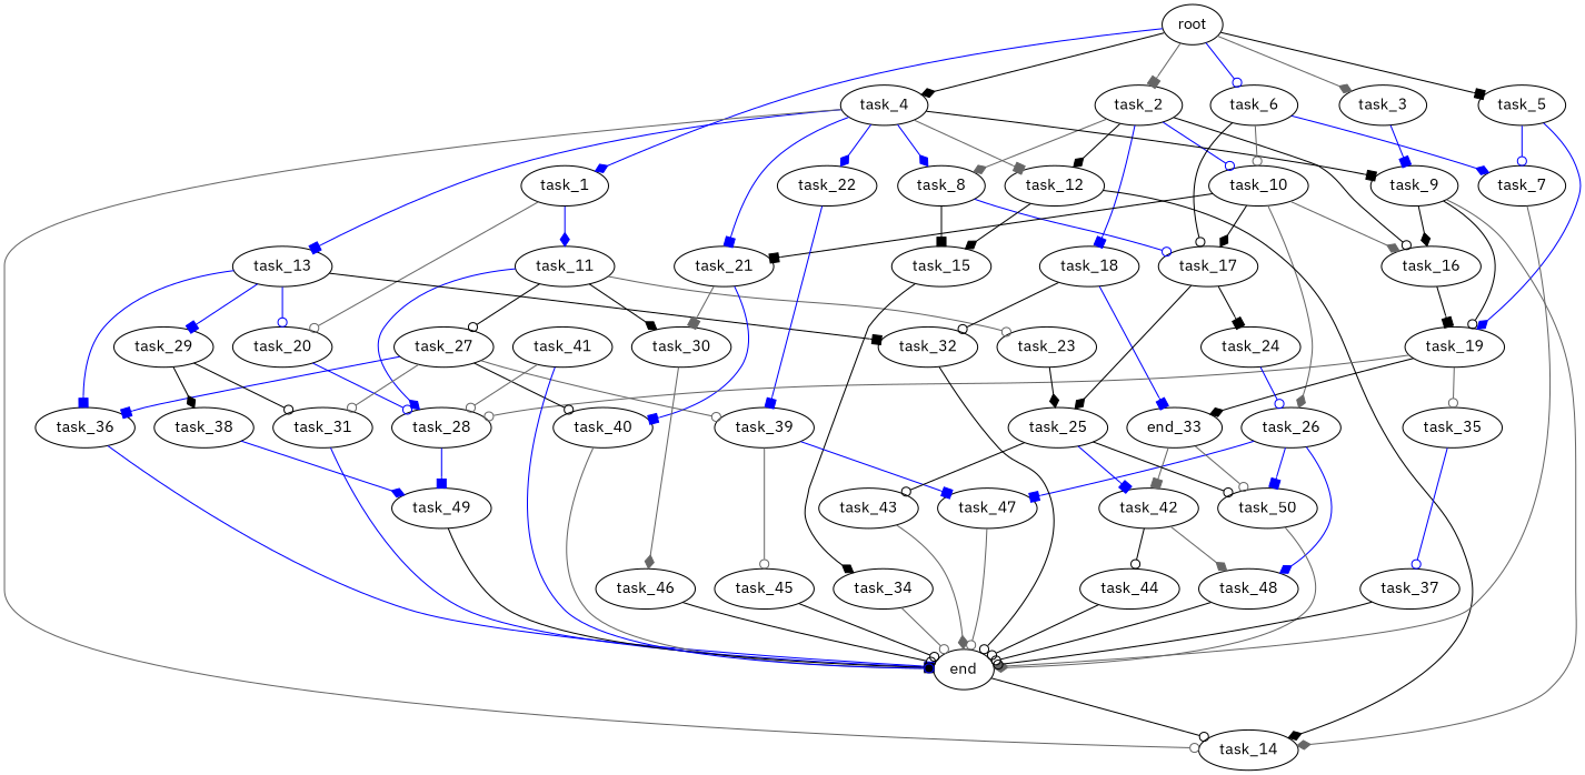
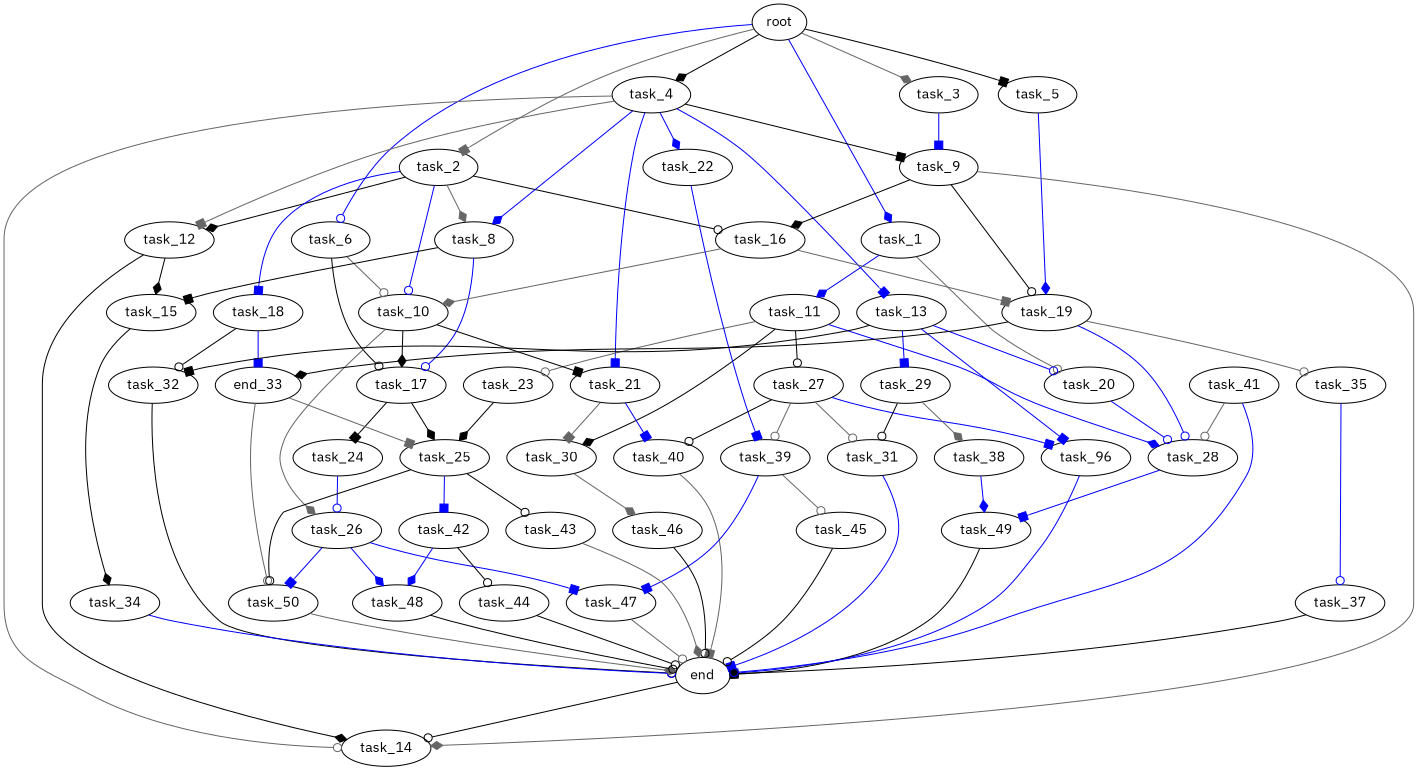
  digraph {
    fontname="IBM Plex Sans"
    node [fontname="IBM Plex Sans"]
    edge [arrowhead=odot color=blue fontname="IBM Plex Sans"]
    root
    task_1
    task_2
    task_3
    task_4
    task_5
    task_6
    task_11
    task_20
    task_8
    task_10
    task_12
    task_16
    task_18
    task_9
    task_13
    task_14
    task_21
    task_22
-   task_7
    task_19
    task_17
    task_23
    task_27
    task_28
    task_30
    task_15
    task_26
    task_32
    n30 [label=end_33]
    task_29
-   task_36
+   task_36 [label=task_96]
    task_40
    task_39
    end
    task_35
    task_24
    task_25
    task_34
    task_50
    task_47
    task_48
    task_31
    task_49
    task_46
    task_38
    task_42
    task_43
    task_37
    task_45
    task_44
    task_41
    root -> task_1 [arrowhead=diamond]
    root -> task_2 [arrowhead=box color=gray40]
    root -> task_3 [arrowhead=diamond color=gray40]
    root -> task_4 [arrowhead=diamond color=black]
    root -> task_5 [arrowhead=box color=black]
    root -> task_6
    task_1 -> task_11 [arrowhead=diamond]
    task_1 -> task_20 [color=gray40]
    task_2 -> task_8 [arrowhead=diamond color=gray40]
    task_2 -> task_10
    task_2 -> task_12 [arrowhead=diamond color=black]
    task_2 -> task_16 [color=black]
    task_2 -> task_18 [arrowhead=box]
    task_3 -> task_9 [arrowhead=box]
    task_4 -> task_8 [arrowhead=diamond]
    task_4 -> task_12 [arrowhead=box color=gray40]
    task_4 -> task_9 [arrowhead=box color=black]
    task_4 -> task_13 [arrowhead=box]
    task_4 -> task_14 [color=gray40]
    task_4 -> task_21 [arrowhead=box]
    task_4 -> task_22 [arrowhead=diamond]
-   task_5 -> task_7
    task_5 -> task_19 [arrowhead=diamond]
    task_6 -> task_10 [color=gray40]
-   task_6 -> task_7 [arrowhead=diamond]
    task_6 -> task_17 [color=black]
    task_11 -> task_23 [color=gray40]
    task_11 -> task_27 [color=black]
    task_11 -> task_28 [arrowhead=diamond]
    task_11 -> task_30 [arrowhead=diamond color=black]
    task_20 -> task_28
    task_8 -> task_17
    task_8 -> task_15 [arrowhead=box color=black]
-   task_10 -> task_16 [arrowhead=diamond color=gray40]
+   task_16 -> task_10 [arrowhead=diamond color=gray40]
    task_10 -> task_21 [arrowhead=box color=black]
    task_10 -> task_17 [arrowhead=diamond color=black]
    task_10 -> task_26 [arrowhead=diamond color=gray40]
    task_12 -> task_14 [arrowhead=diamond color=black]
    task_12 -> task_15 [arrowhead=diamond color=black]
-   task_16 -> task_19 [arrowhead=box color=black]
+   task_16 -> task_19 [arrowhead=box color=gray40]
    task_18 -> task_32 [color=black]
    task_18 -> n30 [arrowhead=box]
    task_9 -> task_16 [arrowhead=diamond color=black]
    task_9 -> task_14 [arrowhead=diamond color=gray40]
    task_9 -> task_19 [color=black]
    task_13 -> task_20
    task_13 -> task_32 [arrowhead=box color=black]
    task_13 -> task_29 [arrowhead=box]
    task_13 -> task_36 [arrowhead=box]
    task_21 -> task_30 [arrowhead=box color=gray40]
    task_21 -> task_40 [arrowhead=box]
    task_22 -> task_39 [arrowhead=box]
-   task_7 -> end [arrowhead=diamond color=gray40]
-   task_19 -> task_28 [color=gray40]
+   task_19 -> task_28
    task_19 -> n30 [arrowhead=diamond color=black]
    task_19 -> task_35 [color=gray40]
    task_17 -> task_24 [arrowhead=box color=black]
    task_17 -> task_25 [arrowhead=diamond color=black]
    task_23 -> task_25 [arrowhead=diamond color=black]
    task_27 -> task_36 [arrowhead=box]
    task_27 -> task_40 [color=black]
    task_27 -> task_39 [color=gray40]
    task_27 -> task_31 [color=gray40]
    task_28 -> task_49 [arrowhead=box]
    task_30 -> task_46 [arrowhead=diamond color=gray40]
    task_15 -> task_34 [arrowhead=diamond color=black]
    task_26 -> task_50 [arrowhead=box]
    task_26 -> task_47 [arrowhead=box]
    task_26 -> task_48 [arrowhead=diamond]
    task_32 -> end [color=black]
    n30 -> task_50 [color=gray40]
-   n30 -> task_42 [arrowhead=box color=gray40]
+   n30 -> task_25 [arrowhead=box color=gray40]
    task_29 -> task_31 [color=black]
-   task_29 -> task_38 [arrowhead=diamond color=black]
+   task_29 -> task_38 [arrowhead=diamond color=gray40]
    task_36 -> end [arrowhead=box]
    task_40 -> end [arrowhead=box color=gray40]
    task_39 -> task_47 [arrowhead=box]
    task_39 -> task_45 [color=gray40]
    end -> task_14 [color=black]
    task_35 -> task_37
    task_24 -> task_26
    task_25 -> task_50 [color=black]
    task_25 -> task_42 [arrowhead=box]
    task_25 -> task_43 [color=black]
-   task_34 -> end [color=gray40]
+   task_34 -> end
    task_50 -> end [arrowhead=diamond color=gray40]
    task_47 -> end [color=gray40]
    task_48 -> end [color=black]
    task_31 -> end [arrowhead=box]
    task_49 -> end [arrowhead=box color=black]
    task_46 -> end [color=black]
    task_38 -> task_49 [arrowhead=diamond]
-   task_42 -> task_48 [arrowhead=diamond color=gray40]
+   task_42 -> task_48 [arrowhead=diamond]
    task_42 -> task_44 [color=black]
    task_43 -> end [arrowhead=diamond color=gray40]
    task_37 -> end [color=black]
    task_45 -> end [color=black]
    task_44 -> end [color=black]
    task_41 -> task_28 [color=gray40]
    task_41 -> end
  }
